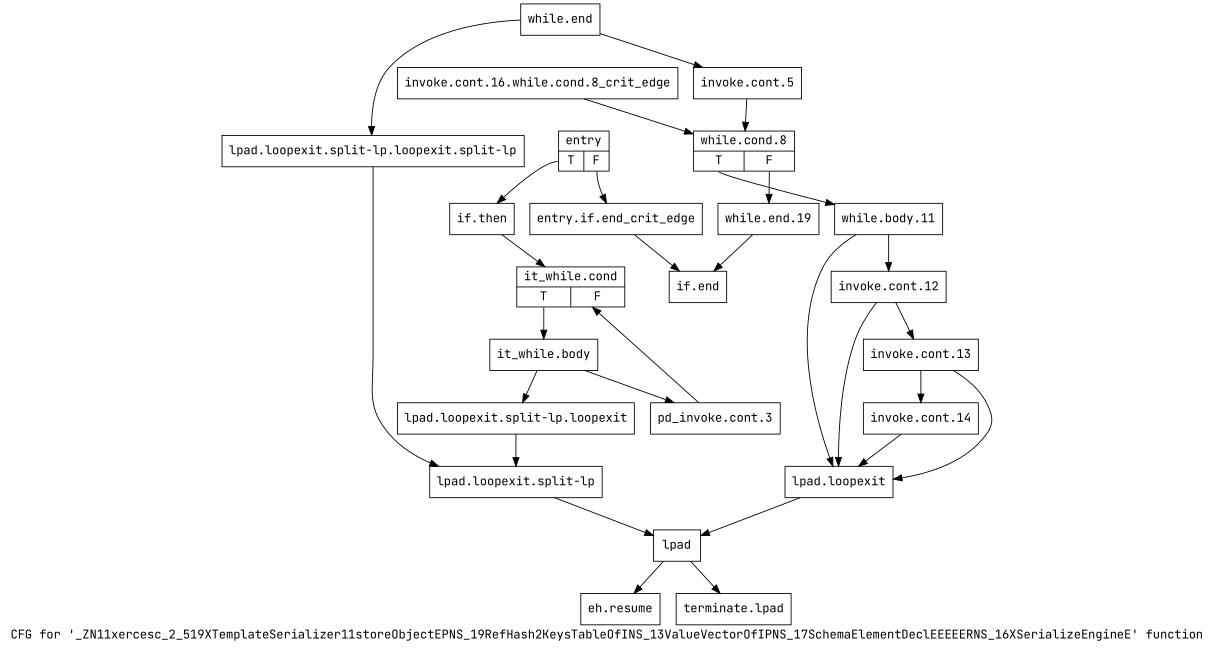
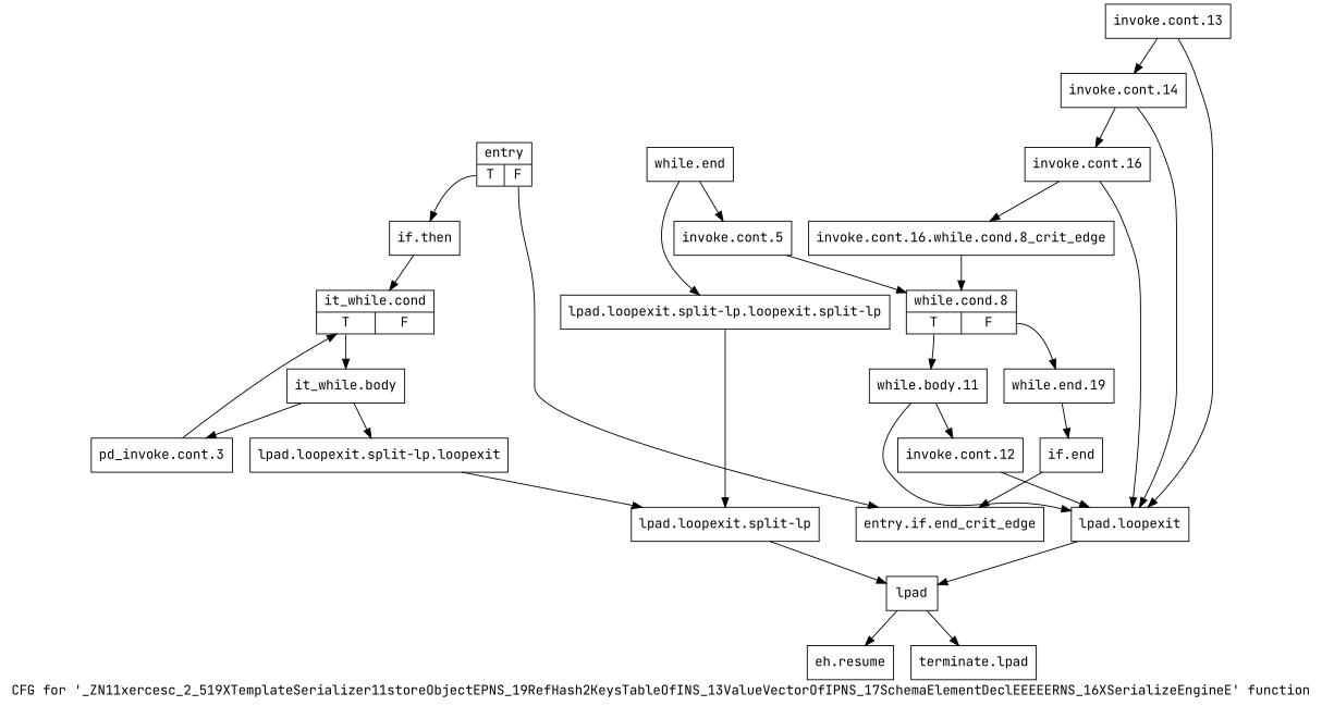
  digraph {
    fontname="JetBrains Mono"
    label="CFG for '_ZN11xercesc_2_519XTemplateSerializer11storeObjectEPNS_19RefHash2KeysTableOfINS_13ValueVectorOfIPNS_17SchemaElementDeclEEEEERNS_16XSerializeEngineE' function"
    node [fontname="JetBrains Mono" shape=record]
    edge [fontname="JetBrains Mono"]
    n1 [label="{entry|{<s0>T|<s1>F}}"]
    n2 [label="{if.then}"]
    n3 [label="{entry.if.end_crit_edge}"]
    n4 [label="{it_while.cond|{<s0>T|<s1>F}}"]
    n5 [label="{if.end}"]
    n6 [label="{it_while.body}"]
    n7 [label="{pd_invoke.cont.3}"]
    n8 [label="{lpad.loopexit.split-lp.loopexit}"]
    n9 [label="{while.end}"]
    n10 [label="{lpad.loopexit.split-lp.loopexit.split-lp}"]
    n11 [label="{invoke.cont.5}"]
    n12 [label="{lpad.loopexit.split-lp}"]
    n13 [label="{while.cond.8|{<s0>T|<s1>F}}"]
    n14 [label="{lpad}"]
    n15 [label="{lpad.loopexit}"]
    n16 [label="{eh.resume}"]
    n17 [label="{terminate.lpad}"]
    n18 [label="{while.body.11}"]
    n19 [label="{while.end.19}"]
    n20 [label="{invoke.cont.12}"]
    n21 [label="{invoke.cont.13}"]
    n22 [label="{invoke.cont.14}"]
+   n23 [label="{invoke.cont.16}"]
    n24 [label="{invoke.cont.16.while.cond.8_crit_edge}"]
    n1 -> n2 [tailport=s0]
    n1 -> n3 [tailport=s1]
    n2 -> n4
-   n3 -> n5
+   n5 -> n3
    n4 -> n6 [tailport=s0]
    n6 -> n7
    n6 -> n8
    n7 -> n4
    n8 -> n12
    n9 -> n10
    n9 -> n11
    n10 -> n12
    n11 -> n13
    n12 -> n14
    n13 -> n18 [tailport=s0]
    n13 -> n19 [tailport=s1]
    n14 -> n16
    n14 -> n17
    n15 -> n14
    n18 -> n15
    n18 -> n20
    n19 -> n5
    n20 -> n15
-   n20 -> n21
    n21 -> n15
    n21 -> n22
    n22 -> n15
+   n22 -> n23
+   n23 -> n15
+   n23 -> n24
    n24 -> n13
  }
